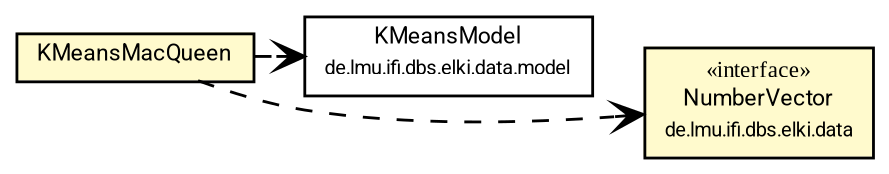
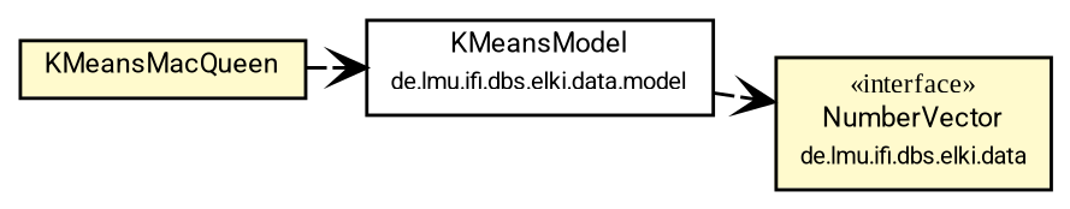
  digraph {
    fontname="Liberation Serif"
    nodesep=0.15
    rankdir=LR
    ranksep=0.25
    node [fontcolor=black fontname="Liberation Serif" fontsize=8 margin=0 shape=plaintext]
    edge [arrowhead=open color=black fontname="Liberation Serif" fontsize=7 labelfontname=Roboto labelfontsize=7 style=dashed]
    n1 [height=0 label=<<table title="de.lmu.ifi.dbs.elki.data.model.KMeansModel" border="0" cellborder="1" cellspacing="0" cellpadding="2" href="../../../data/model/KMeansModel.html" target="_parent"> 		<tr><td><table border="0" cellspacing="0" cellpadding="1"> 		<tr><td align="center" balign="center"> <font face="Roboto">KMeansModel</font> </td></tr> 		<tr><td align="center" balign="center"> <font face="Roboto" point-size="7.0">de.lmu.ifi.dbs.elki.data.model</font> </td></tr> 		</table></td></tr> 		</table>> width=0]
    n2 [height=0 label=<<table title="de.lmu.ifi.dbs.elki.algorithm.clustering.kmeans.KMeansMacQueen" border="0" cellborder="1" cellspacing="0" cellpadding="2" bgcolor="lemonChiffon" href="KMeansMacQueen.html" target="_parent"> 		<tr><td><table border="0" cellspacing="0" cellpadding="1"> 		<tr><td align="center" balign="center"> <font face="Roboto">KMeansMacQueen</font> </td></tr> 		</table></td></tr> 		</table>> width=0]
    n3 [height=0 label=<<table title="de.lmu.ifi.dbs.elki.data.NumberVector" border="0" cellborder="1" cellspacing="0" cellpadding="2" bgcolor="LemonChiffon" href="../../../data/NumberVector.html" target="_parent"> 		<tr><td><table border="0" cellspacing="0" cellpadding="1"> 		<tr><td align="center" balign="center"> &#171;interface&#187; </td></tr> 		<tr><td align="center" balign="center"> <font face="Roboto">NumberVector</font> </td></tr> 		<tr><td align="center" balign="center"> <font face="Roboto" point-size="7.0">de.lmu.ifi.dbs.elki.data</font> </td></tr> 		</table></td></tr> 		</table>> width=0]
    n2 -> n1 [weight=1]
-   n2 -> n3 [weight=0]
+   n1 -> n3 [weight=0]
  }
